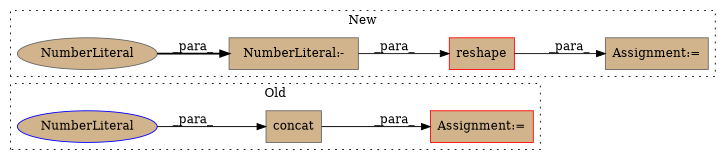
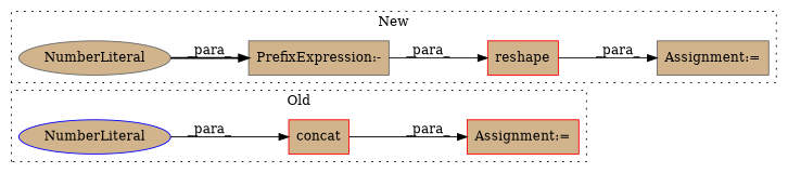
  digraph {
    rankdir=LR
    node [a=32 color=gray40 fillcolor=tan l=1 shape=box style=filled]
    edge [style=solid]
-   n1 [l="7,1" label=concat s="2915,2934"]
+   n1 [color=red l="7,1" label=concat s="2915,2934"]
    n2 [a=7 color=red label="Assignment:=" s=2896]
    n3 [a=34 color=blue label=NumberLiteral s=2933 shape=ellipse]
    n4 [color=red l="13,2" label=reshape s="2928,2975"]
    n5 [a=7 label="Assignment:=" s=2916]
-   n6 [a=38 label="NumberLiteral:-" s=2941]
+   n6 [a=38 label="PrefixExpression:-" s=2941]
    n7 [a=34 label=NumberLiteral s=2942 shape=ellipse]
    subgraph cluster_1 {
      label=Old
      style=dotted
      n1
      n2
      n3
    }
    subgraph cluster_2 {
      label=New
      style=dotted
      n4
      n5
      n6
      n7
    }
    n1 -> n2 [label=_para_]
    n3 -> n1 [label=_para_]
    n4 -> n5 [label=_para_]
    n6 -> n4 [label=_para_]
    n7 -> n6 [label=_para_ style=bold]
  }
